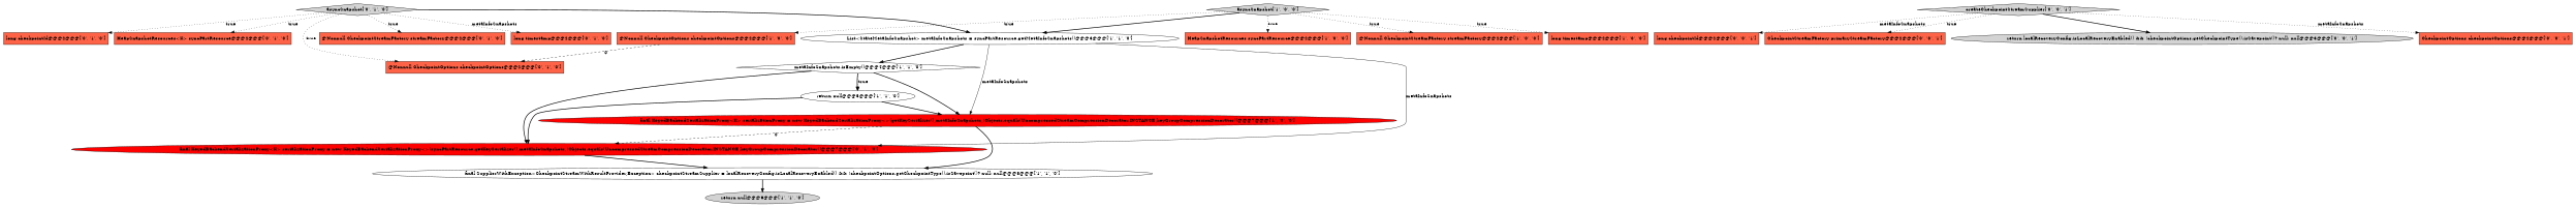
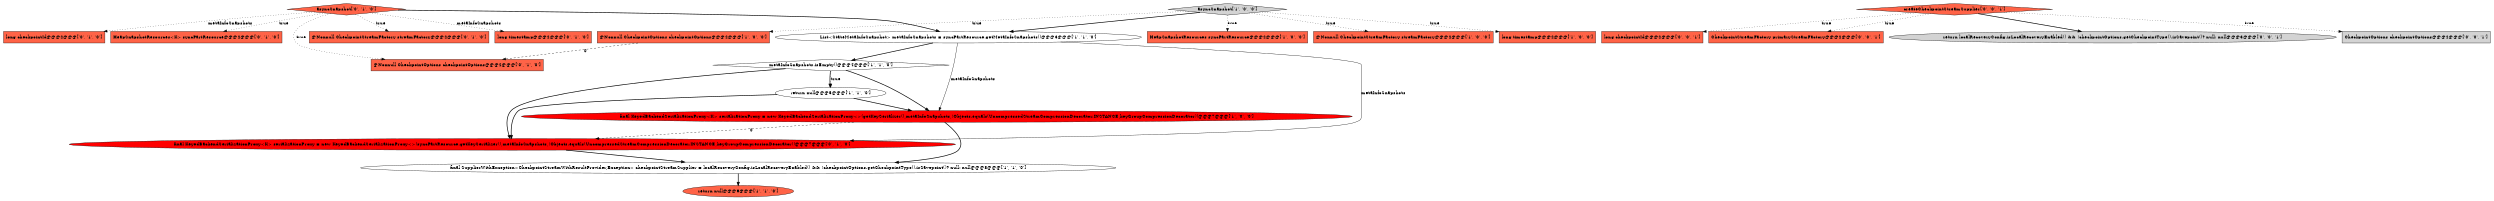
  digraph {
    node [fillcolor=tomato shape=box style=filled]
    edge [style=dotted]
    n1 [label="long timestamp@@@2@@@['1', '0', '0']"]
    n2 [label="@Nonnull CheckpointOptions checkpointOptions@@@2@@@['1', '0', '0']"]
    n3 [label="@Nonnull CheckpointOptions checkpointOptions@@@2@@@['0', '1', '0']"]
    n4 [label="@Nonnull CheckpointStreamFactory streamFactory@@@2@@@['0', '1', '0']"]
    n5 [label="long timestamp@@@2@@@['0', '1', '0']"]
-   n6 [fillcolor=lightgray label="asyncSnapshot['0', '1', '0']" shape=diamond]
+   n6 [label="asyncSnapshot['0', '1', '0']" shape=diamond]
    n7 [label="long checkpointId@@@2@@@['0', '1', '0']"]
    n8 [fillcolor=white label="List<StateMetaInfoSnapshot> metaInfoSnapshots = syncPartResource.getMetaInfoSnapshots()@@@3@@@['1', '1', '0']" shape=ellipse]
    n9 [label="HeapSnapshotResources<K> syncPartResource@@@2@@@['0', '1', '0']"]
    n10 [fillcolor=red label="final KeyedBackendSerializationProxy<K> serializationProxy = new KeyedBackendSerializationProxy<>(syncPartResource.getKeySerializer(),metaInfoSnapshots,!Objects.equals(UncompressedStreamCompressionDecorator.INSTANCE,keyGroupCompressionDecorator))@@@7@@@['0', '1', '0']" shape=ellipse]
    n11 [fillcolor=red label="final KeyedBackendSerializationProxy<K> serializationProxy = new KeyedBackendSerializationProxy<>(getKeySerializer(),metaInfoSnapshots,!Objects.equals(UncompressedStreamCompressionDecorator.INSTANCE,keyGroupCompressionDecorator))@@@7@@@['1', '0', '0']" shape=ellipse]
    n12 [fillcolor=white label="metaInfoSnapshots.isEmpty()@@@4@@@['1', '1', '0']" shape=diamond]
    n13 [label="HeapSnapshotResources syncPartResource@@@2@@@['1', '0', '0']"]
    n14 [label="long checkpointId@@@2@@@['0', '0', '1']"]
    n15 [fillcolor=white label="final SupplierWithException<CheckpointStreamWithResultProvider,Exception> checkpointStreamSupplier = localRecoveryConfig.isLocalRecoveryEnabled() && !checkpointOptions.getCheckpointType().isSavepoint()? null: null@@@8@@@['1', '1', '0']" shape=ellipse]
-   n16 [fillcolor=lightgray label="return null@@@9@@@['1', '1', '0']" shape=ellipse]
+   n16 [label="return null@@@9@@@['1', '1', '0']" shape=ellipse]
    n17 [fillcolor=lightgray label="asyncSnapshot['1', '0', '0']" shape=diamond]
    n18 [label="@Nonnull CheckpointStreamFactory streamFactory@@@2@@@['1', '0', '0']"]
    n19 [fillcolor=white label="return null@@@5@@@['1', '1', '0']" shape=ellipse]
    n20 [label="CheckpointStreamFactory primaryStreamFactory@@@2@@@['0', '0', '1']"]
    n21 [fillcolor=lightgray label="return localRecoveryConfig.isLocalRecoveryEnabled() && !checkpointOptions.getCheckpointType().isSavepoint()? null: null@@@3@@@['0', '0', '1']" shape=ellipse]
-   n22 [label="CheckpointOptions checkpointOptions@@@2@@@['0', '0', '1']"]
-   n23 [fillcolor=lightgray label="createCheckpointStreamSupplier['0', '0', '1']" shape=diamond]
+   n22 [fillcolor=lightgray label="CheckpointOptions checkpointOptions@@@2@@@['0', '0', '1']"]
+   n23 [label="createCheckpointStreamSupplier['0', '0', '1']" shape=diamond]
    n2 -> n3 [label=0 style=dashed]
    n6 -> n3 [label=true]
    n6 -> n4 [label=true]
    n6 -> n5 [label=metaInfoSnapshots]
-   n6 -> n7 [label=true]
+   n6 -> n7 [label=metaInfoSnapshots]
    n6 -> n8 [style=bold]
    n6 -> n9 [label=true]
    n8 -> n10 [label=metaInfoSnapshots style=solid]
    n8 -> n11 [label=metaInfoSnapshots style=solid]
    n8 -> n12 [style=bold]
    n10 -> n15 [style=bold]
    n11 -> n10 [label=0 style=dashed]
    n11 -> n15 [style=bold]
    n12 -> n10 [style=bold]
    n12 -> n11 [style=bold]
    n12 -> n19 [style=bold]
    n12 -> n19 [label=true]
    n15 -> n16 [style=bold]
    n17 -> n1 [label=true]
    n17 -> n2 [label=true]
    n17 -> n8 [style=bold]
    n17 -> n13 [label=true]
    n17 -> n18 [label=true]
    n19 -> n10 [style=bold]
    n19 -> n11 [style=bold]
-   n23 -> n14 [label=metaInfoSnapshots]
+   n23 -> n14 [label=true]
    n23 -> n20 [label=true]
    n23 -> n21 [style=bold]
-   n23 -> n22 [label=metaInfoSnapshots]
+   n23 -> n22 [label=true]
  }
